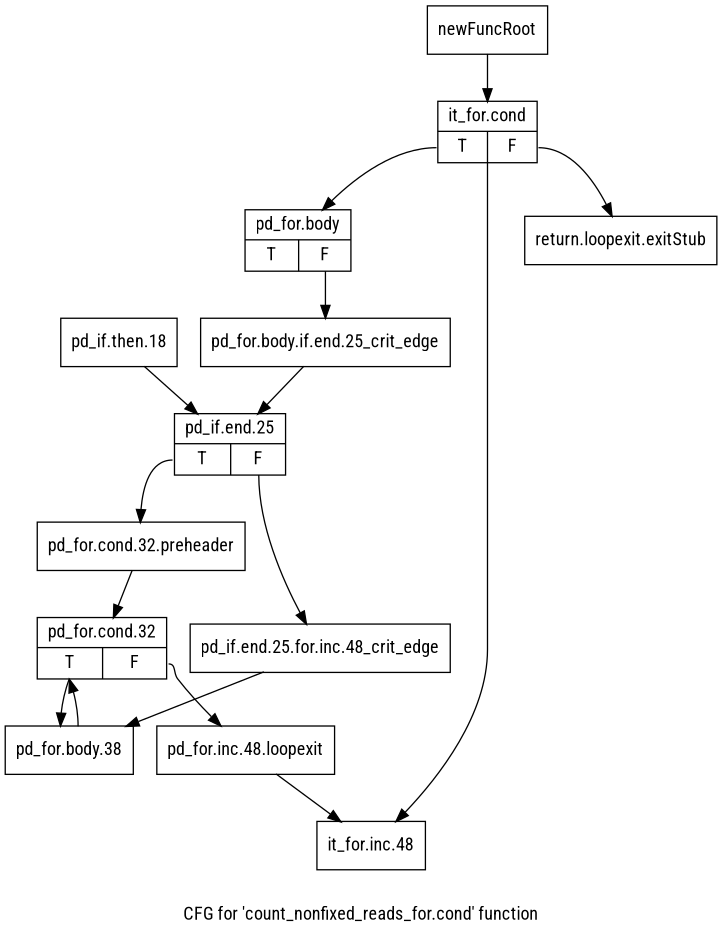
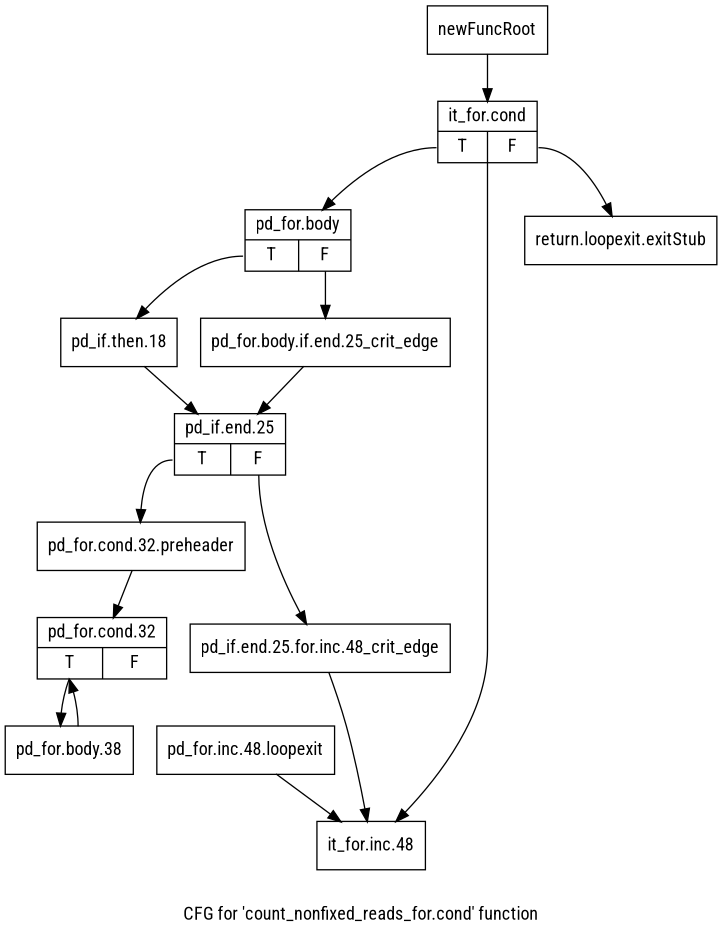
  digraph {
    fontname="Roboto Condensed"
    label="CFG for 'count_nonfixed_reads_for.cond' function"
    node [fontname="Roboto Condensed" shape=record]
    edge [fontname="Roboto Condensed"]
    n1 [label="{newFuncRoot}"]
    n2 [label="{it_for.cond|{<s0>T|<s1>F}}"]
    n3 [label="{return.loopexit.exitStub}"]
    n4 [label="{pd_for.body|{<s0>T|<s1>F}}"]
    n5 [label="{it_for.inc.48}"]
    n6 [label="{pd_if.then.18}"]
    n7 [label="{pd_for.body.if.end.25_crit_edge}"]
    n8 [label="{pd_if.end.25|{<s0>T|<s1>F}}"]
    n9 [label="{pd_for.cond.32.preheader}"]
    n10 [label="{pd_if.end.25.for.inc.48_crit_edge}"]
    n11 [label="{pd_for.cond.32|{<s0>T|<s1>F}}"]
    n12 [label="{pd_for.body.38}"]
    n13 [label="{pd_for.inc.48.loopexit}"]
    n1 -> n2
    n2 -> n3 [tailport=s1]
    n2 -> n4 [tailport=s0]
    n2 -> n5
+   n4 -> n6 [tailport=s0]
    n4 -> n7 [tailport=s1]
    n6 -> n8
    n7 -> n8
    n8 -> n9 [tailport=s0]
    n8 -> n10 [tailport=s1]
    n9 -> n11
-   n10 -> n12
+   n10 -> n5
    n11 -> n12 [tailport=s0]
-   n11 -> n13 [tailport=s1]
    n12 -> n11
    n13 -> n5
  }
